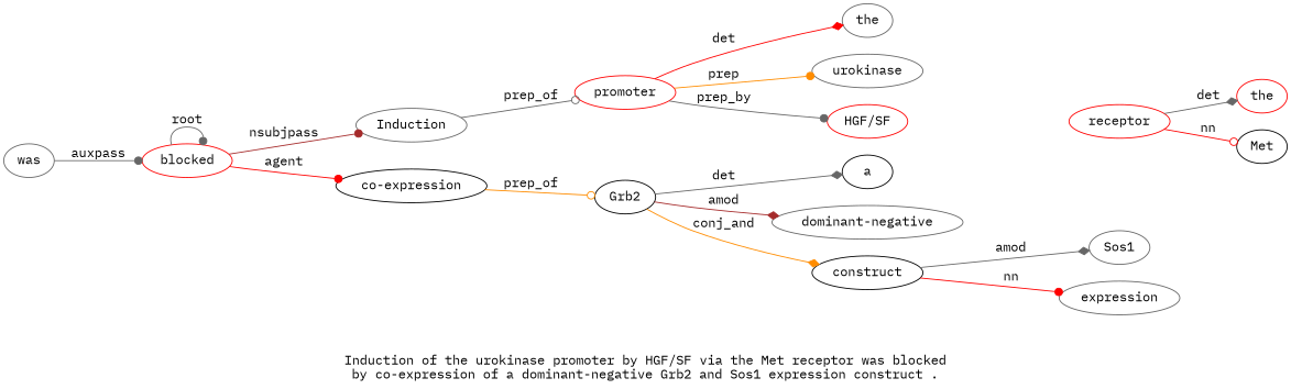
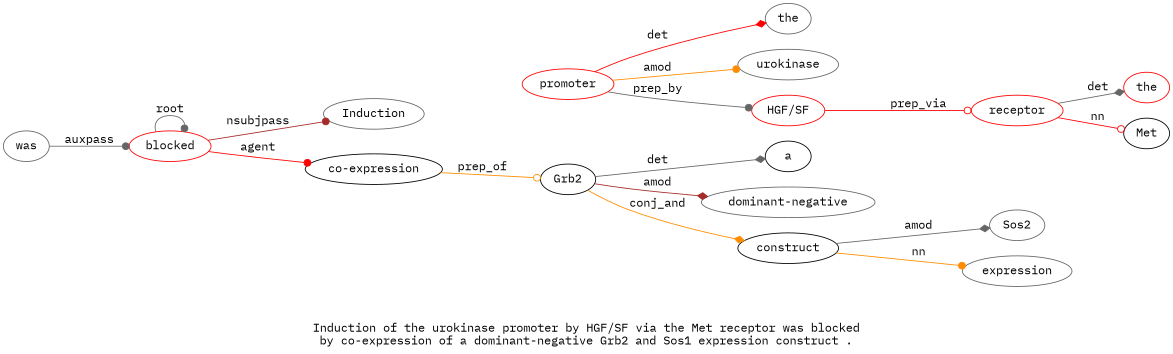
  digraph {
    fontname="IBM Plex Mono"
    label="Induction of the urokinase promoter by HGF/SF via the Met receptor was blocked\nby co-expression of a dominant-negative Grb2 and Sos1 expression construct ."
    rankdir=LR
    node [color=gray40 fillcolor=white fontname="IBM Plex Mono" style=filled]
    edge [arrowhead=dot color=gray40 fontname="IBM Plex Mono"]
    n1 [color=red label=blocked]
    n2 [label=Induction]
    n3 [color=black label="co-expression"]
    n4 [color=red label=promoter]
    n5 [label=was]
    n6 [color=black label=Grb2]
    n7 [label=the]
    n8 [label=urokinase]
    n9 [color=red label="HGF/SF"]
    n10 [color=red label=receptor]
    n11 [color=red label=the]
    n12 [color=black label=Met]
    n13 [color=black label=a]
    n14 [label="dominant-negative"]
    n15 [color=black label=construct]
-   n16 [label=Sos1]
+   n16 [label=Sos2]
    n17 [label=expression]
    n1 -> n1 [label=root]
    n1 -> n2 [color=brown label=nsubjpass]
    n1 -> n3 [color=red label=agent]
-   n2 -> n4 [arrowhead=odot label=prep_of]
    n3 -> n6 [arrowhead=odot color=darkorange label=prep_of]
    n4 -> n7 [arrowhead=diamond color=red label=det]
-   n4 -> n8 [color=darkorange label=prep]
+   n4 -> n8 [color=darkorange label=amod]
    n4 -> n9 [label=prep_by]
    n5 -> n1 [label=auxpass]
    n6 -> n13 [arrowhead=diamond label=det]
    n6 -> n14 [arrowhead=diamond color=brown label=amod]
    n6 -> n15 [arrowhead=diamond color=darkorange label=conj_and]
+   n9 -> n10 [arrowhead=odot color=red label=prep_via]
    n10 -> n11 [arrowhead=diamond label=det]
    n10 -> n12 [arrowhead=odot color=red label=nn]
    n15 -> n16 [arrowhead=diamond label=amod]
-   n15 -> n17 [color=red label=nn]
+   n15 -> n17 [color=darkorange label=nn]
  }
